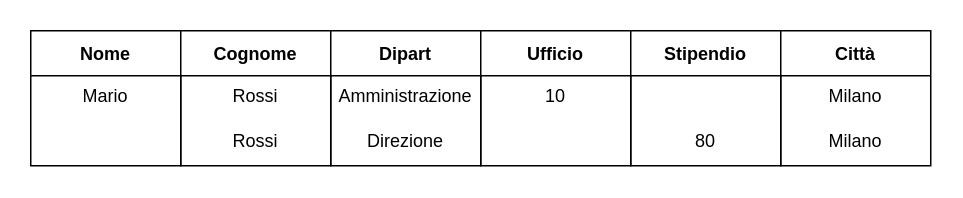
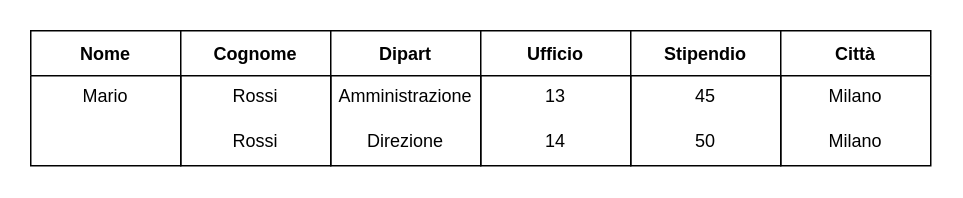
  <mxCell id="0" />
  <mxCell id="1" parent="0" />
  <mxCell id="2" value="Nome" style="swimlane;startSize=30;fontStyle=1" vertex="1" parent="1"><mxGeometry x="20" y="20" width="100" height="90" as="geometry" /></mxCell>
  <mxCell id="3" value="Mario" style="text;strokeColor=none;fillColor=none;spacingLeft=4;spacingRight=4;overflow=hidden;rotatable=0;points=[[0,0.5],[1,0.5]];portConstraint=eastwest;fontSize=12;align=center;" vertex="1" parent="2"><mxGeometry y="30" width="100" height="30" as="geometry" /></mxCell>
  <mxCell id="4" value="Cognome" style="swimlane;startSize=30;" vertex="1" parent="1"><mxGeometry x="120" y="20" width="100" height="90" as="geometry" /></mxCell>
  <mxCell id="5" value="Rossi" style="text;strokeColor=none;fillColor=none;spacingLeft=4;spacingRight=4;overflow=hidden;rotatable=0;points=[[0,0.5],[1,0.5]];portConstraint=eastwest;fontSize=12;align=center;" vertex="1" parent="4"><mxGeometry y="30" width="100" height="30" as="geometry" /></mxCell>
  <mxCell id="6" value="Rossi" style="text;strokeColor=none;fillColor=none;spacingLeft=4;spacingRight=4;overflow=hidden;rotatable=0;points=[[0,0.5],[1,0.5]];portConstraint=eastwest;fontSize=12;align=center;" vertex="1" parent="4"><mxGeometry y="60" width="100" height="30" as="geometry" /></mxCell>
  <mxCell id="7" value="Dipart" style="swimlane;startSize=30;fontStyle=1" vertex="1" parent="1"><mxGeometry x="220" y="20" width="100" height="90" as="geometry" /></mxCell>
  <mxCell id="8" value="Amministrazione" style="text;strokeColor=none;fillColor=none;spacingLeft=4;spacingRight=4;overflow=hidden;rotatable=0;points=[[0,0.5],[1,0.5]];portConstraint=eastwest;fontSize=12;align=center;" vertex="1" parent="7"><mxGeometry y="30" width="100" height="30" as="geometry" /></mxCell>
  <mxCell id="9" value="Direzione" style="text;strokeColor=none;fillColor=none;spacingLeft=4;spacingRight=4;overflow=hidden;rotatable=0;points=[[0,0.5],[1,0.5]];portConstraint=eastwest;fontSize=12;align=center;" vertex="1" parent="7"><mxGeometry y="60" width="100" height="30" as="geometry" /></mxCell>
  <mxCell id="10" value="Ufficio" style="swimlane;startSize=30;fontStyle=1" vertex="1" parent="1"><mxGeometry x="320" y="20" width="100" height="90" as="geometry" /></mxCell>
- <mxCell id="11" value="10" style="text;strokeColor=none;fillColor=none;spacingLeft=4;spacingRight=4;overflow=hidden;rotatable=0;points=[[0,0.5],[1,0.5]];portConstraint=eastwest;fontSize=12;align=center;" vertex="1" parent="10"><mxGeometry y="30" width="100" height="30" as="geometry" /></mxCell>
+ <mxCell id="11" value="13" style="text;strokeColor=none;fillColor=none;spacingLeft=4;spacingRight=4;overflow=hidden;rotatable=0;points=[[0,0.5],[1,0.5]];portConstraint=eastwest;fontSize=12;align=center;" vertex="1" parent="10"><mxGeometry y="30" width="100" height="30" as="geometry" /></mxCell>
+ <mxCell id="12" value="14" style="text;strokeColor=none;fillColor=none;spacingLeft=4;spacingRight=4;overflow=hidden;rotatable=0;points=[[0,0.5],[1,0.5]];portConstraint=eastwest;fontSize=12;align=center;" vertex="1" parent="10"><mxGeometry y="60" width="100" height="30" as="geometry" /></mxCell>
  <mxCell id="13" value="Stipendio" style="swimlane;startSize=30;fontStyle=1" vertex="1" parent="1"><mxGeometry x="420" y="20" width="100" height="90" as="geometry" /></mxCell>
- <mxCell id="15" value="80" style="text;strokeColor=none;fillColor=none;spacingLeft=4;spacingRight=4;overflow=hidden;rotatable=0;points=[[0,0.5],[1,0.5]];portConstraint=eastwest;fontSize=12;align=center;" vertex="1" parent="13"><mxGeometry y="60" width="100" height="30" as="geometry" /></mxCell>
+ <mxCell id="14" value="45" style="text;strokeColor=none;fillColor=none;spacingLeft=4;spacingRight=4;overflow=hidden;rotatable=0;points=[[0,0.5],[1,0.5]];portConstraint=eastwest;fontSize=12;align=center;" vertex="1" parent="13"><mxGeometry y="30" width="100" height="30" as="geometry" /></mxCell>
+ <mxCell id="15" value="50" style="text;strokeColor=none;fillColor=none;spacingLeft=4;spacingRight=4;overflow=hidden;rotatable=0;points=[[0,0.5],[1,0.5]];portConstraint=eastwest;fontSize=12;align=center;" vertex="1" parent="13"><mxGeometry y="60" width="100" height="30" as="geometry" /></mxCell>
  <mxCell id="16" value="Città" style="swimlane;startSize=30;fontStyle=1" vertex="1" parent="1"><mxGeometry x="520" y="20" width="100" height="90" as="geometry" /></mxCell>
  <mxCell id="17" value="Milano" style="text;strokeColor=none;fillColor=none;spacingLeft=4;spacingRight=4;overflow=hidden;rotatable=0;points=[[0,0.5],[1,0.5]];portConstraint=eastwest;fontSize=12;align=center;" vertex="1" parent="16"><mxGeometry y="30" width="100" height="30" as="geometry" /></mxCell>
  <mxCell id="18" value="Milano" style="text;strokeColor=none;fillColor=none;spacingLeft=4;spacingRight=4;overflow=hidden;rotatable=0;points=[[0,0.5],[1,0.5]];portConstraint=eastwest;fontSize=12;align=center;" vertex="1" parent="16"><mxGeometry y="60" width="100" height="30" as="geometry" /></mxCell>
